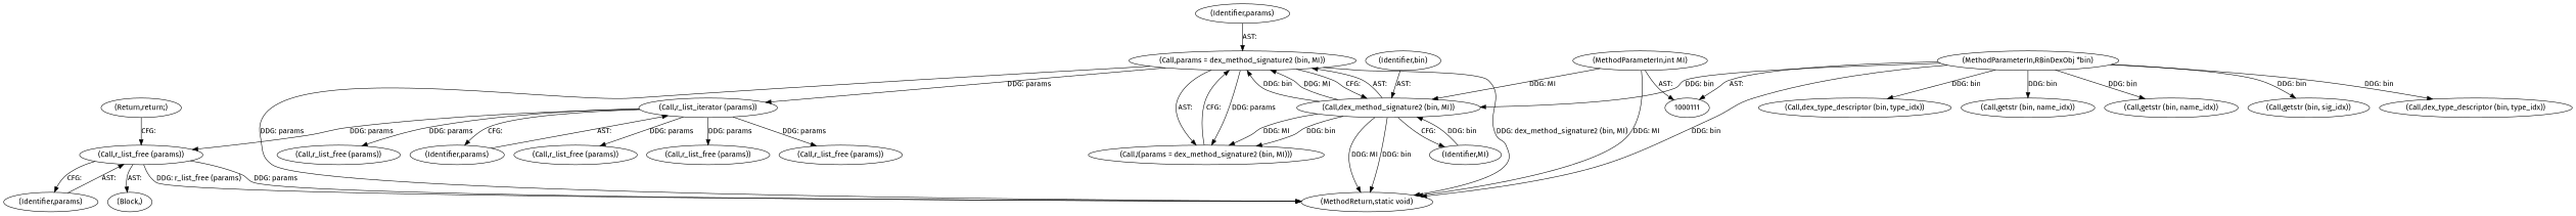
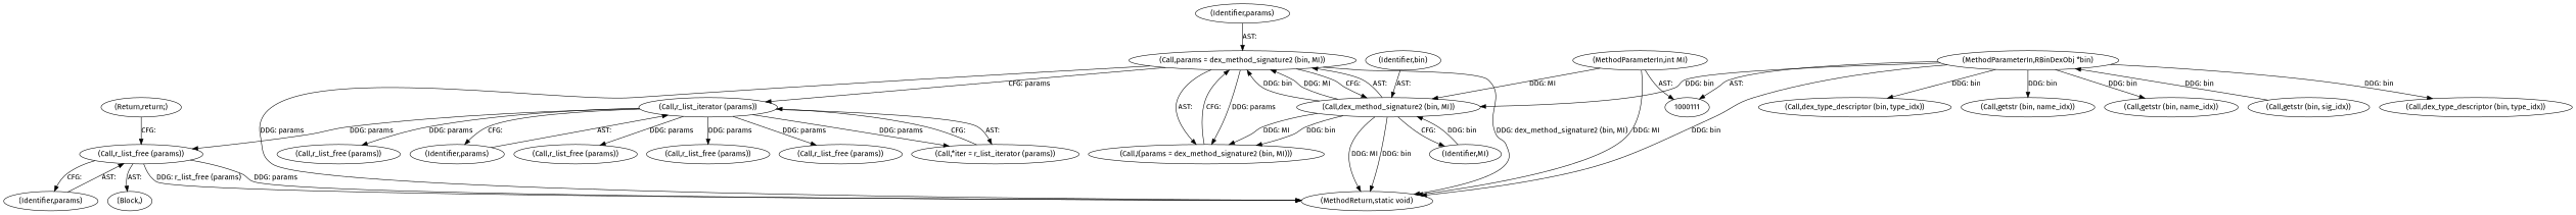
  digraph {
    fontname="Fira Sans"
    node [fontname="Fira Sans"]
    edge [fontname="Fira Sans"]
    n1 [label="(Call,r_list_free (params))"]
    n2 [label="(Identifier,params)"]
    n3 [label="(Block,)"]
    n4 [label="(MethodReturn,static void)"]
    n5 [label="(Call,r_list_iterator (params))"]
    n6 [label="(Call,r_list_free (params))"]
+   n7 [label="(Call,*iter = r_list_iterator (params))"]
    n8 [label="(Call,r_list_free (params))"]
    n9 [label="(Identifier,params)"]
    n10 [label="(Call,r_list_free (params))"]
    n11 [label="(Call,r_list_free (params))"]
    n12 [label="(Call,params = dex_method_signature2 (bin, MI))"]
    n13 [label="(Call,dex_method_signature2 (bin, MI))"]
    n14 [label="(Call,!(params = dex_method_signature2 (bin, MI)))"]
    n15 [label="(Identifier,MI)"]
    n16 [label="(MethodParameterIn,RBinDexObj *bin)"]
    n17 [label="(Call,dex_type_descriptor (bin, type_idx))"]
    n18 [label="(Call,getstr (bin, name_idx))"]
    n19 [label="(Call,getstr (bin, name_idx))"]
    n20 [label="(Call,dex_type_descriptor (bin, type_idx))"]
    n21 [label="(Call,getstr (bin, sig_idx))"]
    1000111
    n23 [label="(MethodParameterIn,int MI)"]
    n24 [label="(Return,return;)"]
    n25 [label="(Identifier,params)"]
    n26 [label="(Identifier,bin)"]
    n1 -> n2 [label="CFG: "]
    n1 -> n3 [label="AST: "]
    n1 -> n4 [label="DDG: r_list_free (params)"]
    n1 -> n4 [label="DDG: params"]
    n2 -> n1 [label="AST: "]
    n5 -> n1 [label="DDG: params"]
    n5 -> n6 [label="DDG: params"]
+   n5 -> n7 [label="AST: "]
+   n5 -> n7 [label="DDG: params"]
    n5 -> n8 [label="DDG: params"]
    n5 -> n9 [label="CFG: "]
    n5 -> n10 [label="DDG: params"]
    n5 -> n11 [label="DDG: params"]
+   n7 -> n5 [label="CFG: "]
    n9 -> n5 [label="AST: "]
    n12 -> n4 [label="DDG: params"]
    n12 -> n4 [label="DDG: dex_method_signature2 (bin, MI)"]
-   n12 -> n5 [label="DDG: params"]
+   n12 -> n5 [label="CFG: params"]
    n12 -> n13 [label="CFG: "]
    n12 -> n14 [label="AST: "]
    n12 -> n14 [label="DDG: params"]
    n13 -> n4 [label="DDG: MI"]
    n13 -> n4 [label="DDG: bin"]
    n13 -> n12 [label="AST: "]
    n13 -> n12 [label="DDG: bin"]
    n13 -> n12 [label="DDG: MI"]
    n13 -> n14 [label="DDG: bin"]
    n13 -> n14 [label="DDG: MI"]
    n13 -> n15 [label="CFG: "]
    n14 -> n12 [label="CFG: "]
    n15 -> n13 [label="DDG: bin"]
    n16 -> n4 [label="DDG: bin"]
    n16 -> n13 [label="DDG: bin"]
    n16 -> n17 [label="DDG: bin"]
    n16 -> n18 [label="DDG: bin"]
    n16 -> n19 [label="DDG: bin"]
    n16 -> n20 [label="DDG: bin"]
-   n16 -> n21 [label="DDG: bin"]
+   n21 -> n16 [label="DDG: bin"]
    n16 -> 1000111 [label="AST: "]
    n23 -> n4 [label="DDG: MI"]
    n23 -> n13 [label="DDG: MI"]
    n23 -> 1000111 [label="AST: "]
    n24 -> n1 [label="CFG: "]
    n25 -> n12 [label="AST: "]
    n26 -> n13 [label="AST: "]
  }
